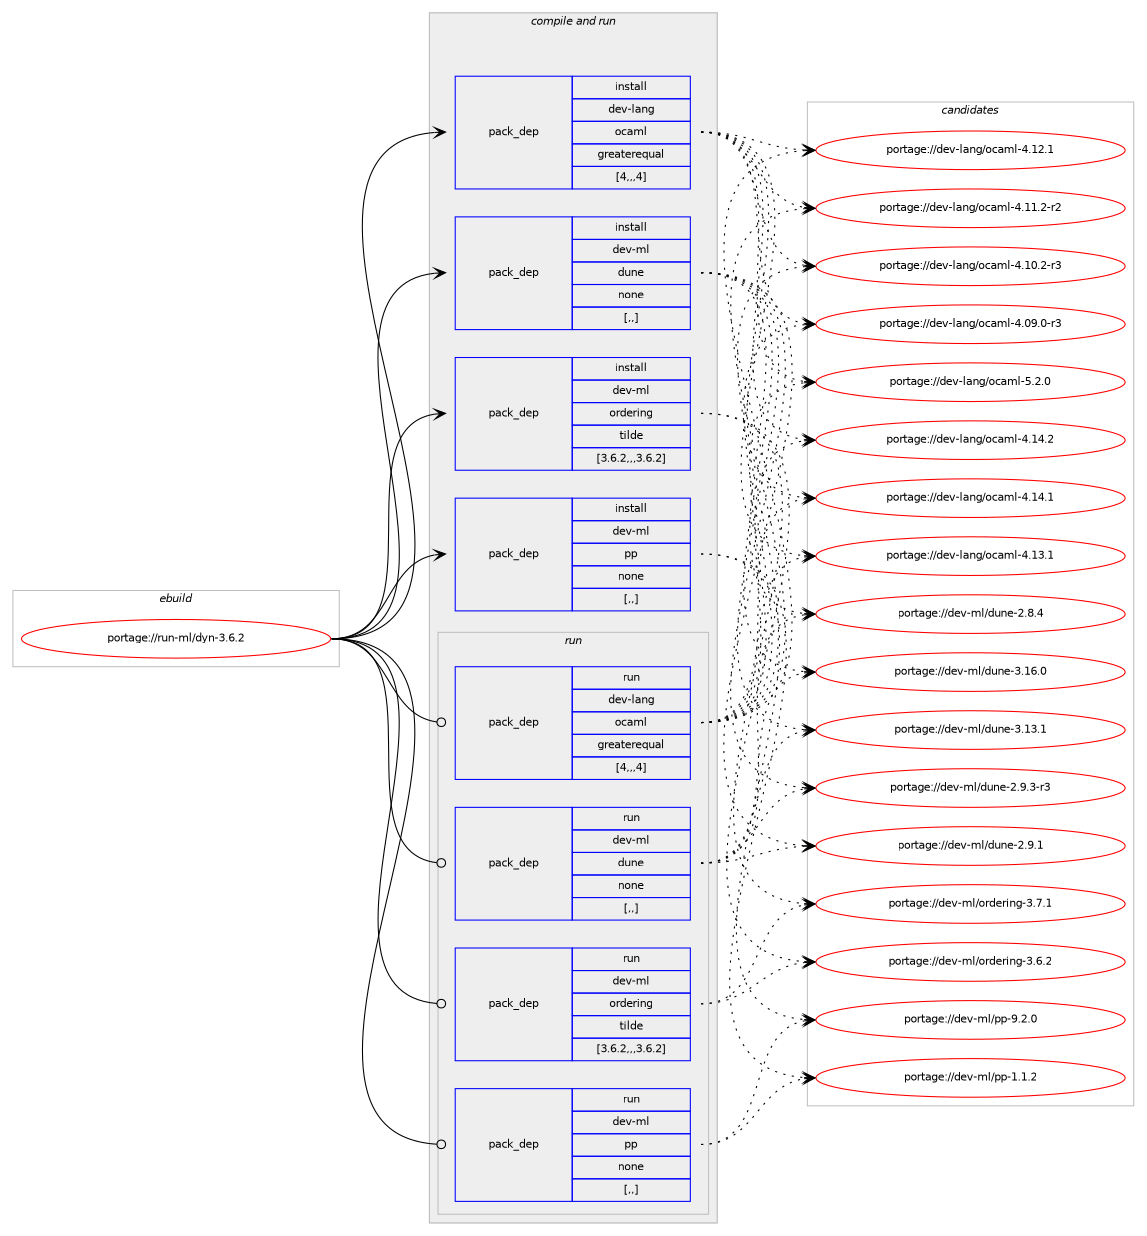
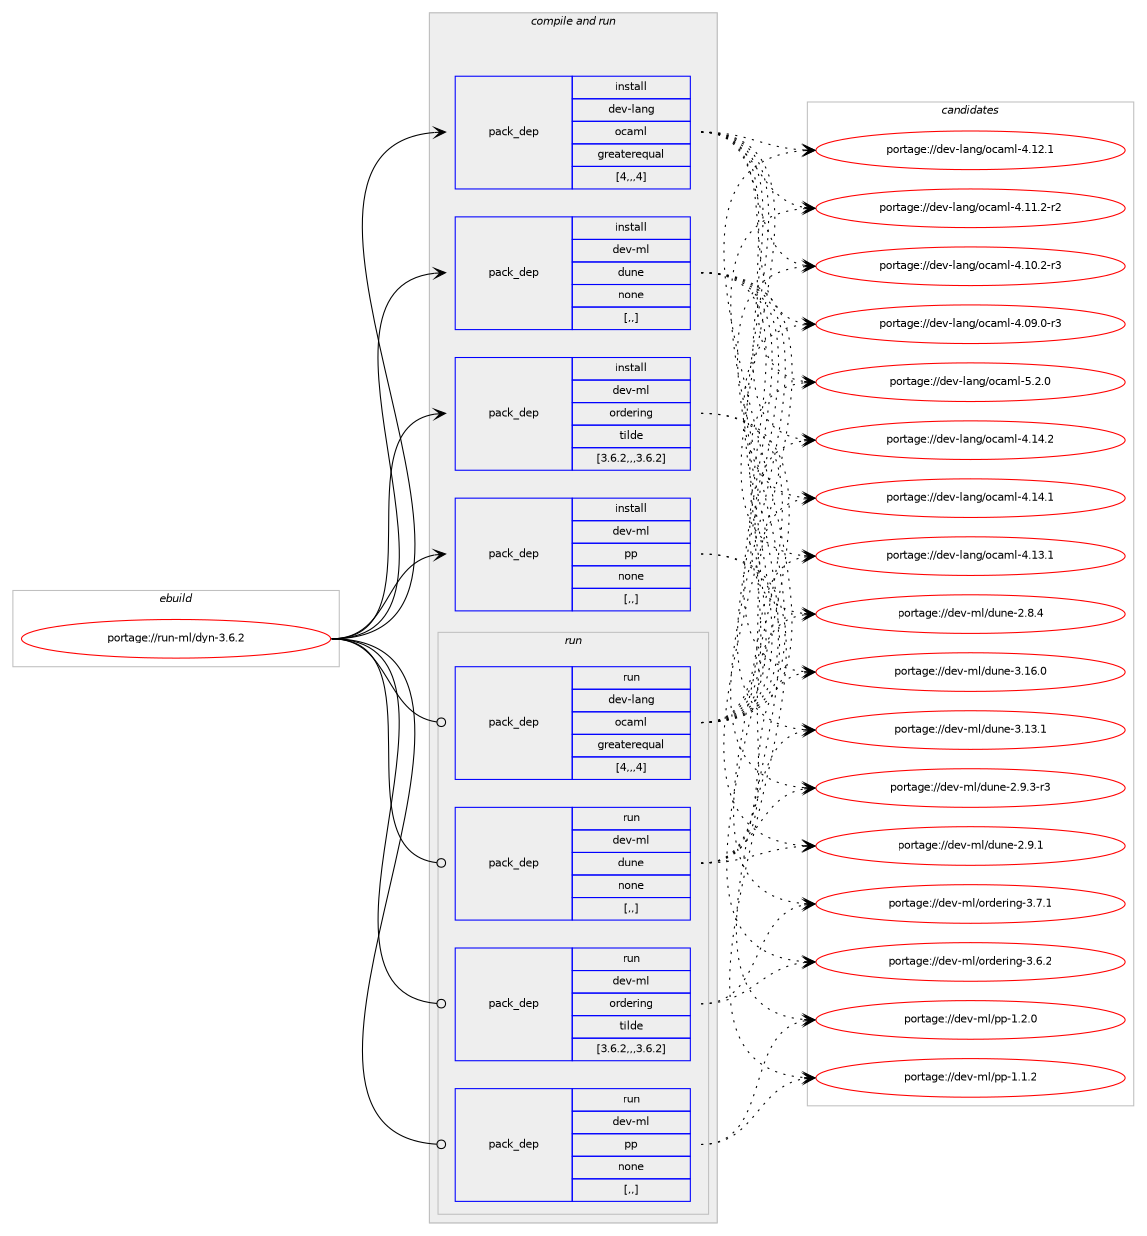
  digraph {
    compound=true
    concentrate=true
    fontname=Helvetica
    fontsize=10
    newrank=true
    rankdir=LR
    ranksep=1.5
    node [color=red fontname=Helvetica fontsize=10]
    edge [arrowhead=vee headport=w style=dotted tailport=e weight=100]
    n1 [label="portage://run-ml/dyn-3.6.2" width=4]
    n2 [color=blue label=<<TABLE BORDER="0" CELLBORDER="1" CELLSPACING="0" CELLPADDING="4" WIDTH="220"><TR><TD ROWSPAN="6" CELLPADDING="30">pack_dep</TD></TR><TR><TD WIDTH="110">install</TD></TR><TR><TD>dev-lang</TD></TR><TR><TD>ocaml</TD></TR><TR><TD>greaterequal</TD></TR><TR><TD>[4,,,4]</TD></TR></TABLE>> shape=none]
    n3 [color=blue label=<<TABLE BORDER="0" CELLBORDER="1" CELLSPACING="0" CELLPADDING="4" WIDTH="220"><TR><TD ROWSPAN="6" CELLPADDING="30">pack_dep</TD></TR><TR><TD WIDTH="110">install</TD></TR><TR><TD>dev-ml</TD></TR><TR><TD>dune</TD></TR><TR><TD>none</TD></TR><TR><TD>[,,]</TD></TR></TABLE>> shape=none]
    n4 [color=blue label=<<TABLE BORDER="0" CELLBORDER="1" CELLSPACING="0" CELLPADDING="4" WIDTH="220"><TR><TD ROWSPAN="6" CELLPADDING="30">pack_dep</TD></TR><TR><TD WIDTH="110">install</TD></TR><TR><TD>dev-ml</TD></TR><TR><TD>ordering</TD></TR><TR><TD>tilde</TD></TR><TR><TD>[3.6.2,,,3.6.2]</TD></TR></TABLE>> shape=none]
    n5 [color=blue label=<<TABLE BORDER="0" CELLBORDER="1" CELLSPACING="0" CELLPADDING="4" WIDTH="220"><TR><TD ROWSPAN="6" CELLPADDING="30">pack_dep</TD></TR><TR><TD WIDTH="110">install</TD></TR><TR><TD>dev-ml</TD></TR><TR><TD>pp</TD></TR><TR><TD>none</TD></TR><TR><TD>[,,]</TD></TR></TABLE>> shape=none]
    n6 [color=blue label=<<TABLE BORDER="0" CELLBORDER="1" CELLSPACING="0" CELLPADDING="4" WIDTH="220"><TR><TD ROWSPAN="6" CELLPADDING="30">pack_dep</TD></TR><TR><TD WIDTH="110">run</TD></TR><TR><TD>dev-lang</TD></TR><TR><TD>ocaml</TD></TR><TR><TD>greaterequal</TD></TR><TR><TD>[4,,,4]</TD></TR></TABLE>> shape=none]
    n7 [color=blue label=<<TABLE BORDER="0" CELLBORDER="1" CELLSPACING="0" CELLPADDING="4" WIDTH="220"><TR><TD ROWSPAN="6" CELLPADDING="30">pack_dep</TD></TR><TR><TD WIDTH="110">run</TD></TR><TR><TD>dev-ml</TD></TR><TR><TD>dune</TD></TR><TR><TD>none</TD></TR><TR><TD>[,,]</TD></TR></TABLE>> shape=none]
    n8 [color=blue label=<<TABLE BORDER="0" CELLBORDER="1" CELLSPACING="0" CELLPADDING="4" WIDTH="220"><TR><TD ROWSPAN="6" CELLPADDING="30">pack_dep</TD></TR><TR><TD WIDTH="110">run</TD></TR><TR><TD>dev-ml</TD></TR><TR><TD>ordering</TD></TR><TR><TD>tilde</TD></TR><TR><TD>[3.6.2,,,3.6.2]</TD></TR></TABLE>> shape=none]
    n9 [color=blue label=<<TABLE BORDER="0" CELLBORDER="1" CELLSPACING="0" CELLPADDING="4" WIDTH="220"><TR><TD ROWSPAN="6" CELLPADDING="30">pack_dep</TD></TR><TR><TD WIDTH="110">run</TD></TR><TR><TD>dev-ml</TD></TR><TR><TD>pp</TD></TR><TR><TD>none</TD></TR><TR><TD>[,,]</TD></TR></TABLE>> shape=none]
    n10 [label="portage://dev-lang/ocaml-5.2.0" width=4]
    n11 [label="portage://dev-lang/ocaml-4.14.2" width=4]
    n12 [label="portage://dev-lang/ocaml-4.14.1" width=4]
    n13 [label="portage://dev-lang/ocaml-4.13.1" width=4]
    n14 [label="portage://dev-lang/ocaml-4.12.1" width=4]
    n15 [label="portage://dev-lang/ocaml-4.11.2-r2" width=4]
    n16 [label="portage://dev-lang/ocaml-4.10.2-r3" width=4]
    n17 [label="portage://dev-lang/ocaml-4.09.0-r3" width=4]
    n18 [label="portage://dev-ml/dune-3.16.0" width=4]
    n19 [label="portage://dev-ml/dune-3.13.1" width=4]
    n20 [label="portage://dev-ml/dune-2.9.3-r3" width=4]
    n21 [label="portage://dev-ml/dune-2.9.1" width=4]
    n22 [label="portage://dev-ml/dune-2.8.4" width=4]
    n23 [label="portage://dev-ml/ordering-3.7.1" width=4]
    n24 [label="portage://dev-ml/ordering-3.6.2" width=4]
-   n25 [label="portage://dev-ml/pp-9.2.0" width=4]
+   n25 [label="portage://dev-ml/pp-1.2.0" width=4]
    n26 [label="portage://dev-ml/pp-1.1.2" width=4]
    subgraph cluster_1 {
      color=gray
      label=<<i>ebuild</i>>
      n1
    }
    subgraph cluster_2 {
      color=gray
      label=<<i>dependencies</i>>
      subgraph cluster_3 {
        color=gray
        fillcolor="#eeeeee"
        label=<<i>compile</i>>
        style=filled
        subgraph sub_4 {
          color=gray
          fillcolor="#eeeeee"
          label=<<i>compile</i>>
          style=filled
          n2
        }
        subgraph sub_5 {
          color=gray
          fillcolor="#eeeeee"
          label=<<i>compile</i>>
          style=filled
          n3
        }
        subgraph sub_6 {
          color=gray
          fillcolor="#eeeeee"
          label=<<i>compile</i>>
          style=filled
          n4
        }
        subgraph sub_7 {
          color=gray
          fillcolor="#eeeeee"
          label=<<i>compile</i>>
          style=filled
          n5
        }
      }
      subgraph cluster_8 {
        color=gray
        fillcolor="#eeeeee"
        label=<<i>compile and run</i>>
        style=filled
      }
      subgraph cluster_9 {
        color=gray
        fillcolor="#eeeeee"
        label=<<i>run</i>>
        style=filled
        subgraph sub_10 {
          color=gray
          fillcolor="#eeeeee"
          label=<<i>run</i>>
          style=filled
          n6
        }
        subgraph sub_11 {
          color=gray
          fillcolor="#eeeeee"
          label=<<i>run</i>>
          style=filled
          n7
        }
        subgraph sub_12 {
          color=gray
          fillcolor="#eeeeee"
          label=<<i>run</i>>
          style=filled
          n8
        }
        subgraph sub_13 {
          color=gray
          fillcolor="#eeeeee"
          label=<<i>run</i>>
          style=filled
          n9
        }
      }
    }
    subgraph cluster_14 {
      color=gray
      label=<<i>candidates</i>>
      rank=same
      subgraph sub_15 {
        color=black
        label=<<i>candidates</i>>
        nodesep=1
        rank=same
        n10
        n11
        n12
        n13
        n14
        n15
        n16
        n17
      }
      subgraph sub_16 {
        color=black
        label=<<i>candidates</i>>
        nodesep=1
        rank=same
        n18
        n19
        n20
        n21
        n22
      }
      subgraph sub_17 {
        color=black
        label=<<i>candidates</i>>
        nodesep=1
        rank=same
        n23
        n24
      }
      subgraph sub_18 {
        color=black
        label=<<i>candidates</i>>
        nodesep=1
        rank=same
        n25
        n26
      }
      subgraph sub_19 {
        color=black
        label=<<i>candidates</i>>
        nodesep=1
        rank=same
        n10
        n11
        n12
        n13
        n14
        n15
        n16
        n17
      }
      subgraph sub_20 {
        color=black
        label=<<i>candidates</i>>
        nodesep=1
        rank=same
        n18
        n19
        n20
        n21
        n22
      }
      subgraph sub_21 {
        color=black
        label=<<i>candidates</i>>
        nodesep=1
        rank=same
        n23
        n24
      }
      subgraph sub_22 {
        color=black
        label=<<i>candidates</i>>
        nodesep=1
        rank=same
        n25
        n26
      }
    }
    n1 -> n2 [style=solid weight=20]
    n1 -> n3 [style=solid weight=20]
    n1 -> n4 [style=solid weight=20]
    n1 -> n5 [style=solid weight=20]
    n1 -> n6 [arrowhead=odot style=solid weight=20]
    n1 -> n7 [arrowhead=odot style=solid weight=20]
    n1 -> n8 [arrowhead=odot style=solid weight=20]
    n1 -> n9 [arrowhead=odot style=solid weight=20]
    n2 -> n10
    n2 -> n11
    n2 -> n12
    n2 -> n13
    n2 -> n14
    n2 -> n15
    n2 -> n16
    n2 -> n17
    n3 -> n18
    n3 -> n19
    n3 -> n20
    n3 -> n21
    n3 -> n22
    n4 -> n23
    n4 -> n24
    n5 -> n25
    n5 -> n26
    n6 -> n10
    n6 -> n11
    n6 -> n12
    n6 -> n13
    n6 -> n14
    n6 -> n15
    n6 -> n16
    n6 -> n17
    n7 -> n18
    n7 -> n19
    n7 -> n20
    n7 -> n21
    n7 -> n22
    n8 -> n23
    n8 -> n24
    n9 -> n25
    n9 -> n26
  }
